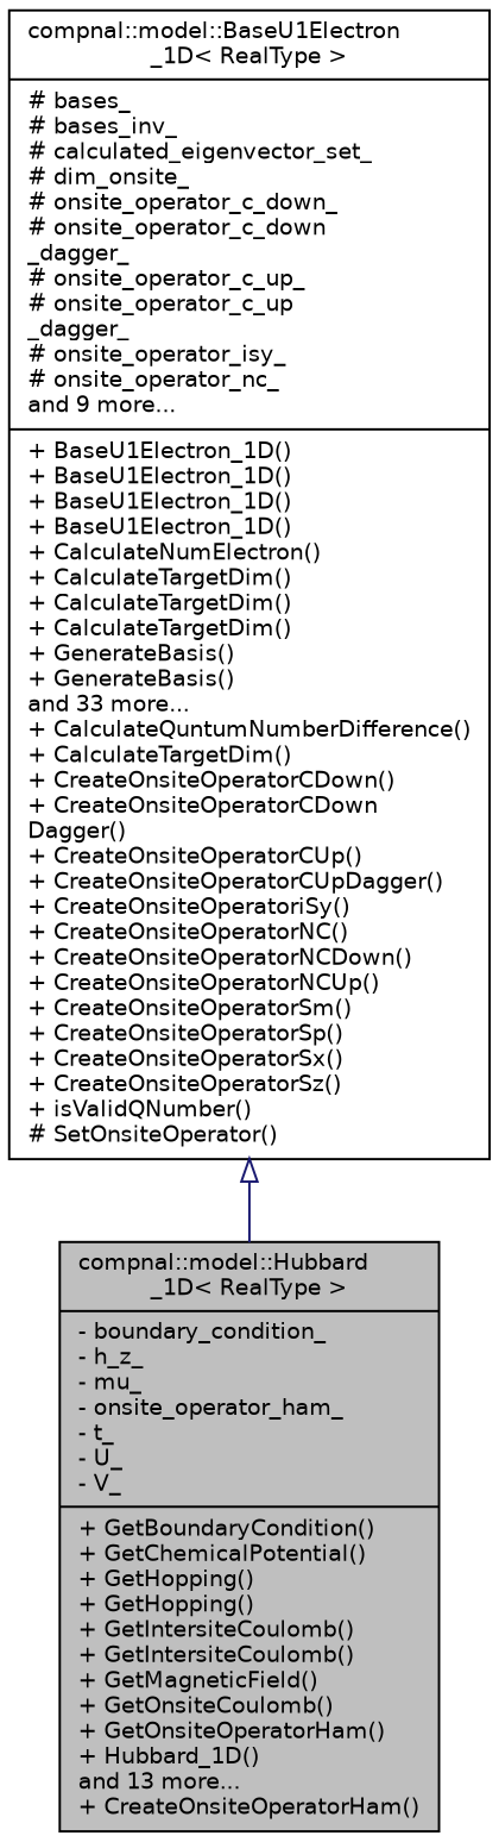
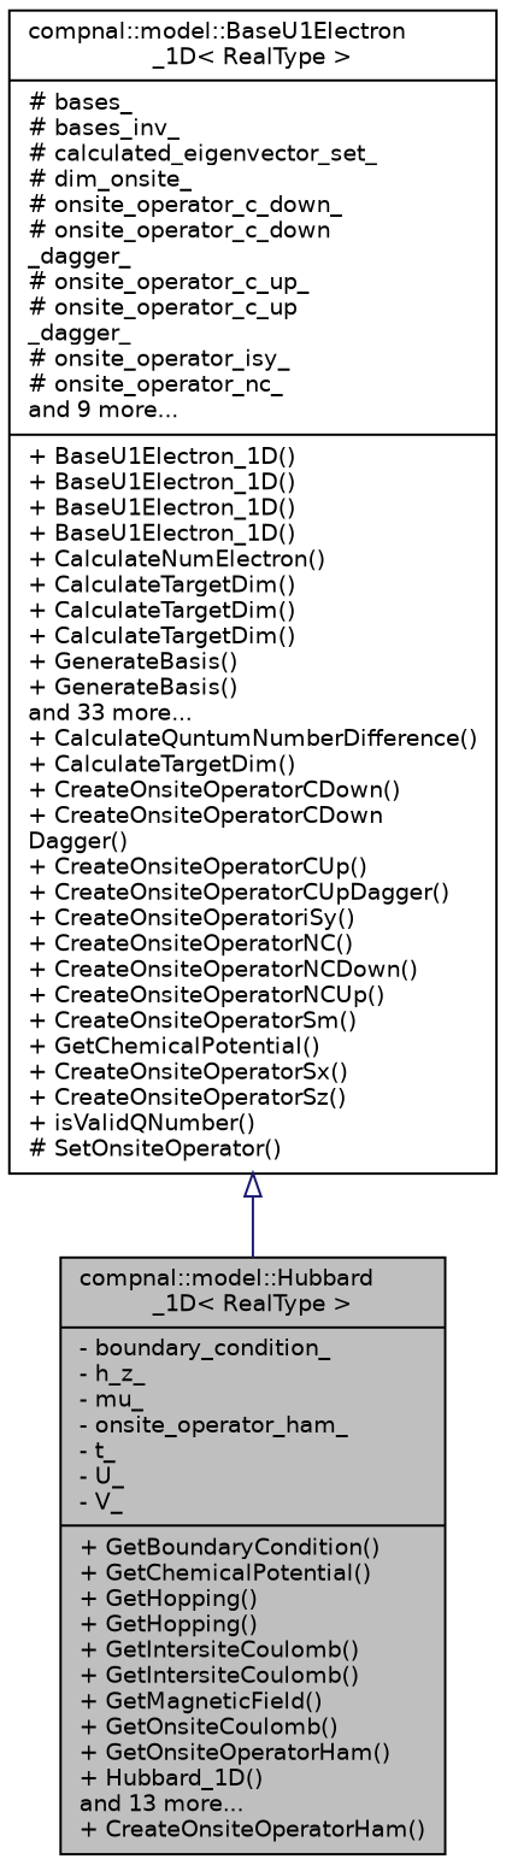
  digraph {
    node [color=black fontname=Helvetica fontsize=10 shape=record style=filled]
    n1 [fillcolor=grey75 fontcolor=black height=0.2 label="{compnal::model::Hubbard\l_1D\< RealType \>\n|- boundary_condition_\l- h_z_\l- mu_\l- onsite_operator_ham_\l- t_\l- U_\l- V_\l|+ GetBoundaryCondition()\l+ GetChemicalPotential()\l+ GetHopping()\l+ GetHopping()\l+ GetIntersiteCoulomb()\l+ GetIntersiteCoulomb()\l+ GetMagneticField()\l+ GetOnsiteCoulomb()\l+ GetOnsiteOperatorHam()\l+ Hubbard_1D()\land 13 more...\l+ CreateOnsiteOperatorHam()\l}" width=0.4]
-   n2 [fillcolor=white height=0.2 label="{compnal::model::BaseU1Electron\l_1D\< RealType \>\n|# bases_\l# bases_inv_\l# calculated_eigenvector_set_\l# dim_onsite_\l# onsite_operator_c_down_\l# onsite_operator_c_down\l_dagger_\l# onsite_operator_c_up_\l# onsite_operator_c_up\l_dagger_\l# onsite_operator_isy_\l# onsite_operator_nc_\land 9 more...\l|+ BaseU1Electron_1D()\l+ BaseU1Electron_1D()\l+ BaseU1Electron_1D()\l+ BaseU1Electron_1D()\l+ CalculateNumElectron()\l+ CalculateTargetDim()\l+ CalculateTargetDim()\l+ CalculateTargetDim()\l+ GenerateBasis()\l+ GenerateBasis()\land 33 more...\l+ CalculateQuntumNumberDifference()\l+ CalculateTargetDim()\l+ CreateOnsiteOperatorCDown()\l+ CreateOnsiteOperatorCDown\lDagger()\l+ CreateOnsiteOperatorCUp()\l+ CreateOnsiteOperatorCUpDagger()\l+ CreateOnsiteOperatoriSy()\l+ CreateOnsiteOperatorNC()\l+ CreateOnsiteOperatorNCDown()\l+ CreateOnsiteOperatorNCUp()\l+ CreateOnsiteOperatorSm()\l+ CreateOnsiteOperatorSp()\l+ CreateOnsiteOperatorSx()\l+ CreateOnsiteOperatorSz()\l+ isValidQNumber()\l# SetOnsiteOperator()\l}" width=0.4]
+   n2 [fillcolor=white height=0.2 label="{compnal::model::BaseU1Electron\l_1D\< RealType \>\n|# bases_\l# bases_inv_\l# calculated_eigenvector_set_\l# dim_onsite_\l# onsite_operator_c_down_\l# onsite_operator_c_down\l_dagger_\l# onsite_operator_c_up_\l# onsite_operator_c_up\l_dagger_\l# onsite_operator_isy_\l# onsite_operator_nc_\land 9 more...\l|+ BaseU1Electron_1D()\l+ BaseU1Electron_1D()\l+ BaseU1Electron_1D()\l+ BaseU1Electron_1D()\l+ CalculateNumElectron()\l+ CalculateTargetDim()\l+ CalculateTargetDim()\l+ CalculateTargetDim()\l+ GenerateBasis()\l+ GenerateBasis()\land 33 more...\l+ CalculateQuntumNumberDifference()\l+ CalculateTargetDim()\l+ CreateOnsiteOperatorCDown()\l+ CreateOnsiteOperatorCDown\lDagger()\l+ CreateOnsiteOperatorCUp()\l+ CreateOnsiteOperatorCUpDagger()\l+ CreateOnsiteOperatoriSy()\l+ CreateOnsiteOperatorNC()\l+ CreateOnsiteOperatorNCDown()\l+ CreateOnsiteOperatorNCUp()\l+ CreateOnsiteOperatorSm()\l+ GetChemicalPotential()\l+ CreateOnsiteOperatorSx()\l+ CreateOnsiteOperatorSz()\l+ isValidQNumber()\l# SetOnsiteOperator()\l}" width=0.4]
    n2 -> n1 [arrowtail=onormal color=midnightblue dir=back fontname=Helvetica fontsize=10 labelfontname=Helvetica labelfontsize=10 style=solid]
  }
